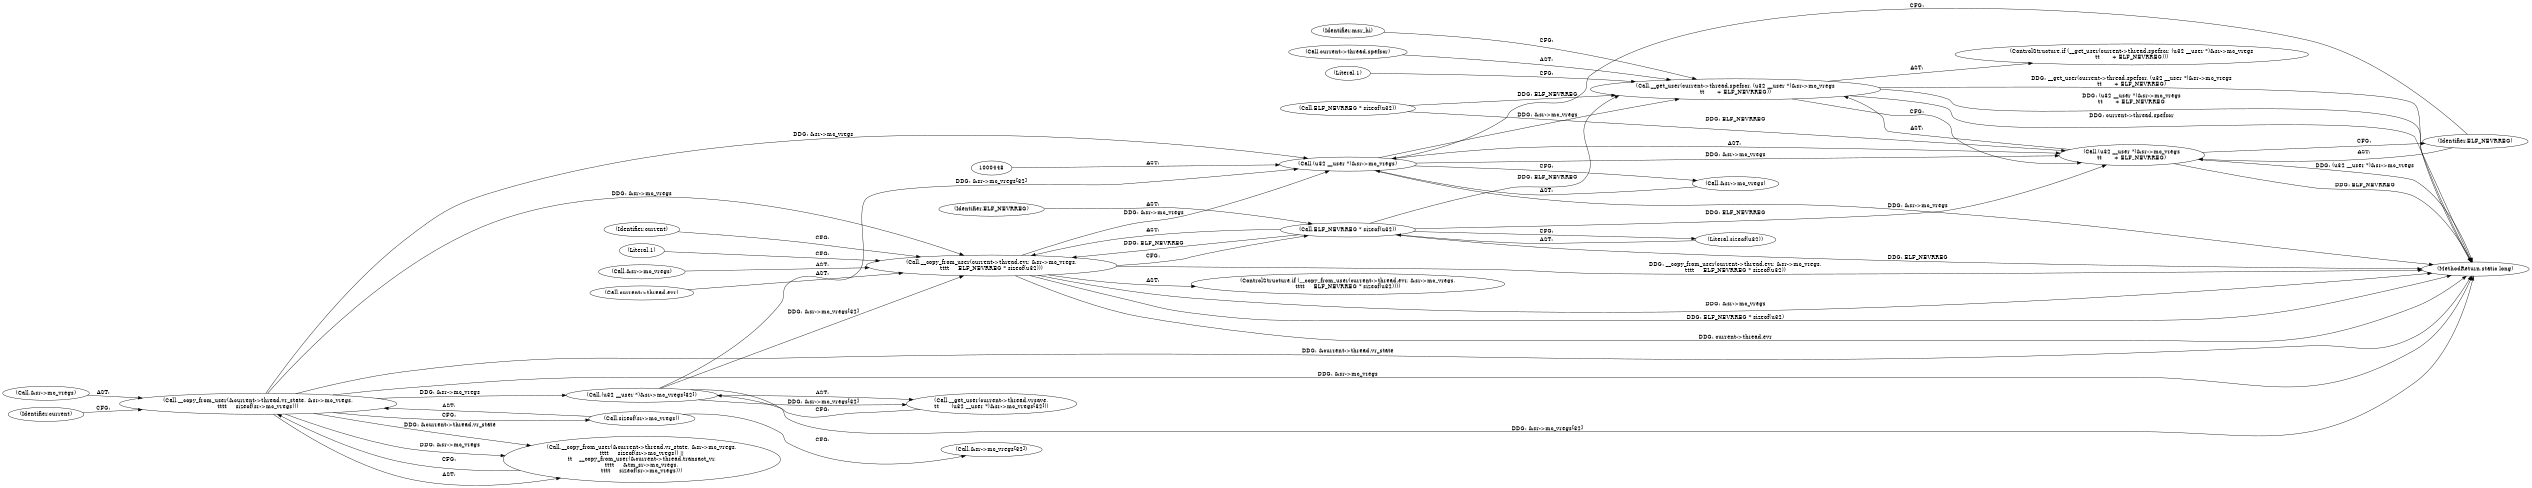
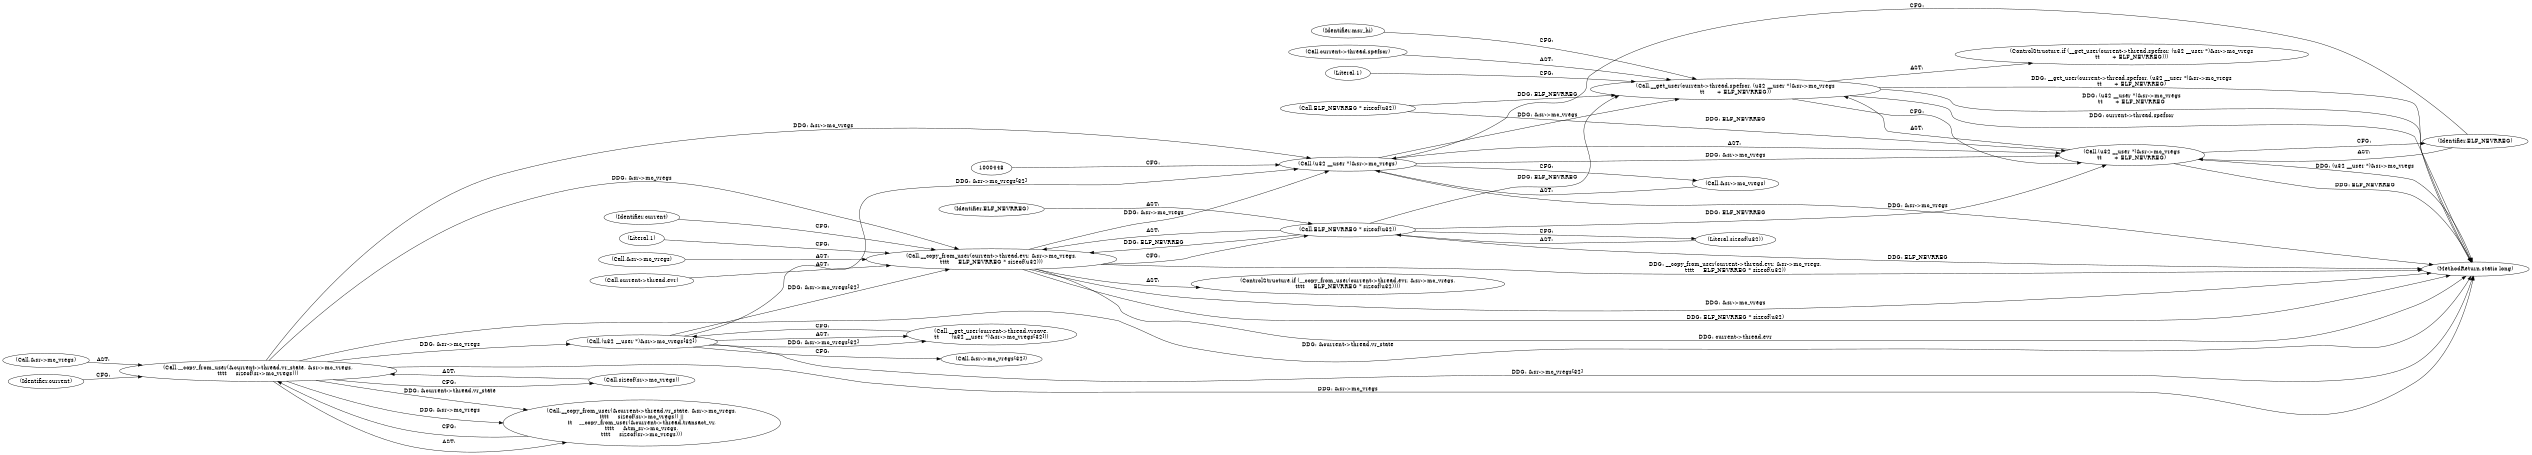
  digraph {
    rankdir=LR
    n1 [label="(Call,(u32 __user *)&sr->mc_vregs)"]
    n2 [label="(Call,__get_user(current->thread.spefscr, (u32 __user *)&sr->mc_vregs\n\t\t       + ELF_NEVRREG))"]
    n3 [label="(Call,(u32 __user *)&sr->mc_vregs\n\t\t       + ELF_NEVRREG)"]
    n4 [label="(Call,&sr->mc_vregs)"]
    n5 [label="(MethodReturn,static long)"]
    n6 [label="(ControlStructure,if (__get_user(current->thread.spefscr, (u32 __user *)&sr->mc_vregs\n\t\t       + ELF_NEVRREG)))"]
    n7 [label="(Identifier,ELF_NEVRREG)"]
    n8 [label="(Call,__copy_from_user(current->thread.evr, &sr->mc_vregs,\n\t\t\t\t     ELF_NEVRREG * sizeof(u32)))"]
    n9 [label="(Call,ELF_NEVRREG * sizeof(u32))"]
    n10 [label="(ControlStructure,if (__copy_from_user(current->thread.evr, &sr->mc_vregs,\n\t\t\t\t     ELF_NEVRREG * sizeof(u32))))"]
    n11 [label="(Literal,sizeof(u32))"]
    n12 [label="(Call,__copy_from_user(&current->thread.vr_state, &sr->mc_vregs,\n\t\t\t\t     sizeof(sr->mc_vregs)))"]
    n13 [label="(Call,(u32 __user *)&sr->mc_vregs[32])"]
    n14 [label="(Call,sizeof(sr->mc_vregs))"]
    n15 [label="(Call,__copy_from_user(&current->thread.vr_state, &sr->mc_vregs,\n\t\t\t\t     sizeof(sr->mc_vregs)) ||\n\t\t    __copy_from_user(&current->thread.transact_vr,\n\t\t\t\t     &tm_sr->mc_vregs,\n\t\t\t\t     sizeof(sr->mc_vregs)))"]
    n16 [label="(Call,&sr->mc_vregs[32])"]
    n17 [label="(Call,__get_user(current->thread.vrsave,\n\t\t       (u32 __user *)&sr->mc_vregs[32]))"]
    n18 [label="(Literal,1)"]
    n19 [label="(Identifier,current)"]
    n20 [label="(Literal,1)"]
    n21 [label="(Call,&sr->mc_vregs)"]
    n22 [label="(Call,&sr->mc_vregs)"]
    n23 [label="(Identifier,ELF_NEVRREG)"]
    n24 [label="(Call,ELF_NEVRREG * sizeof(u32))"]
    n25 [label="(Call,current->thread.evr)"]
    n26 [label="(Identifier,msr_hi)"]
    n27 [label="(Identifier,current)"]
    n28 [label="(Call,current->thread.spefscr)"]
    1000448
    n1 -> n2 [label="DDG: &sr->mc_vregs"]
    n1 -> n3 [label="AST: "]
    n1 -> n3 [label="DDG: &sr->mc_vregs"]
    n1 -> n4 [label="CFG: "]
    n1 -> n5 [label="DDG: &sr->mc_vregs"]
    n2 -> n3 [label="CFG: "]
    n2 -> n5 [label="DDG: __get_user(current->thread.spefscr, (u32 __user *)&sr->mc_vregs\n\t\t       + ELF_NEVRREG)"]
    n2 -> n5 [label="DDG: (u32 __user *)&sr->mc_vregs\n\t\t       + ELF_NEVRREG"]
    n2 -> n5 [label="DDG: current->thread.spefscr"]
    n2 -> n6 [label="AST: "]
    n3 -> n2 [label="AST: "]
    n3 -> n5 [label="DDG: (u32 __user *)&sr->mc_vregs"]
    n3 -> n5 [label="DDG: ELF_NEVRREG"]
    n3 -> n7 [label="CFG: "]
    n4 -> n1 [label="AST: "]
    n7 -> n1 [label="CFG: "]
    n7 -> n3 [label="AST: "]
    n8 -> n1 [label="DDG: &sr->mc_vregs"]
    n8 -> n5 [label="DDG: __copy_from_user(current->thread.evr, &sr->mc_vregs,\n\t\t\t\t     ELF_NEVRREG * sizeof(u32))"]
    n8 -> n5 [label="DDG: &sr->mc_vregs"]
    n8 -> n5 [label="DDG: ELF_NEVRREG * sizeof(u32)"]
    n8 -> n5 [label="DDG: current->thread.evr"]
    n8 -> n9 [label="CFG: "]
    n8 -> n10 [label="AST: "]
    n9 -> n2 [label="DDG: ELF_NEVRREG"]
    n9 -> n3 [label="DDG: ELF_NEVRREG"]
    n9 -> n5 [label="DDG: ELF_NEVRREG"]
    n9 -> n8 [label="AST: "]
    n9 -> n8 [label="DDG: ELF_NEVRREG"]
    n9 -> n11 [label="CFG: "]
    n11 -> n9 [label="AST: "]
    n12 -> n1 [label="DDG: &sr->mc_vregs"]
    n12 -> n5 [label="DDG: &current->thread.vr_state"]
    n12 -> n5 [label="DDG: &sr->mc_vregs"]
    n12 -> n8 [label="DDG: &sr->mc_vregs"]
    n12 -> n13 [label="DDG: &sr->mc_vregs"]
    n12 -> n14 [label="CFG: "]
    n12 -> n15 [label="AST: "]
    n12 -> n15 [label="DDG: &current->thread.vr_state"]
    n12 -> n15 [label="DDG: &sr->mc_vregs"]
    n13 -> n1 [label="DDG: &sr->mc_vregs[32]"]
    n13 -> n5 [label="DDG: &sr->mc_vregs[32]"]
    n13 -> n8 [label="DDG: &sr->mc_vregs[32]"]
-   n14 -> n16 [label="CFG: "]
+   n13 -> n16 [label="CFG: "]
    n13 -> n17 [label="AST: "]
    n13 -> n17 [label="DDG: &sr->mc_vregs[32]"]
    n14 -> n12 [label="AST: "]
    n15 -> n12 [label="CFG: "]
    n17 -> n13 [label="CFG: "]
    n18 -> n2 [label="CFG: "]
    n19 -> n8 [label="CFG: "]
    n20 -> n8 [label="CFG: "]
    n21 -> n12 [label="AST: "]
    n22 -> n8 [label="AST: "]
    n23 -> n9 [label="AST: "]
    n24 -> n2 [label="DDG: ELF_NEVRREG"]
    n24 -> n3 [label="DDG: ELF_NEVRREG"]
    n25 -> n8 [label="AST: "]
    n26 -> n2 [label="CFG: "]
    n27 -> n12 [label="CFG: "]
    n28 -> n2 [label="AST: "]
-   1000448 -> n1 [label="AST: "]
+   1000448 -> n1 [label="CFG: "]
  }
